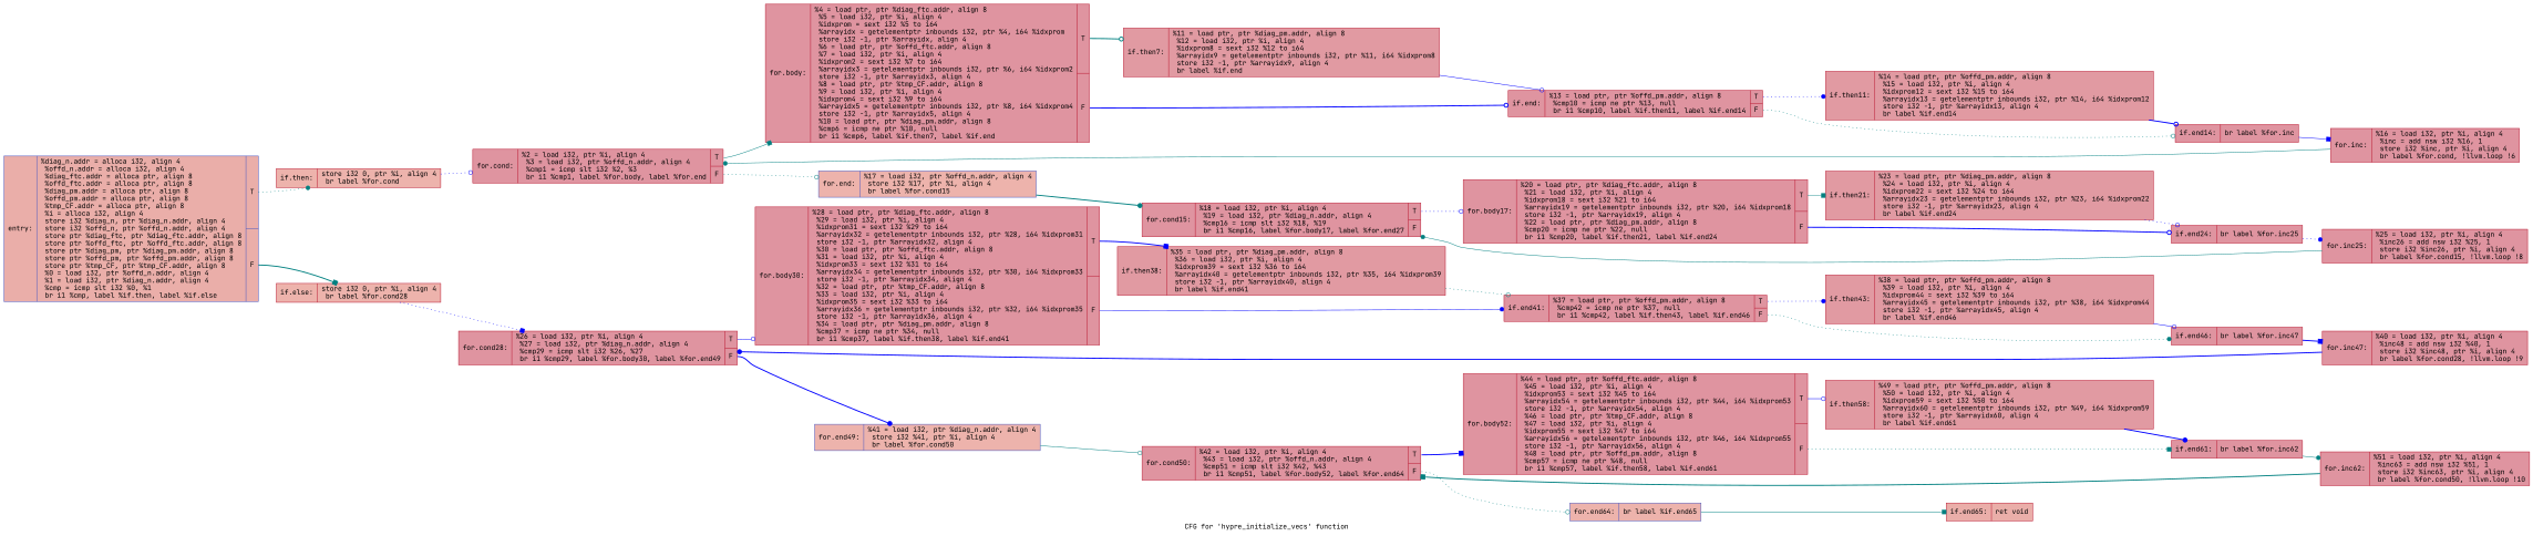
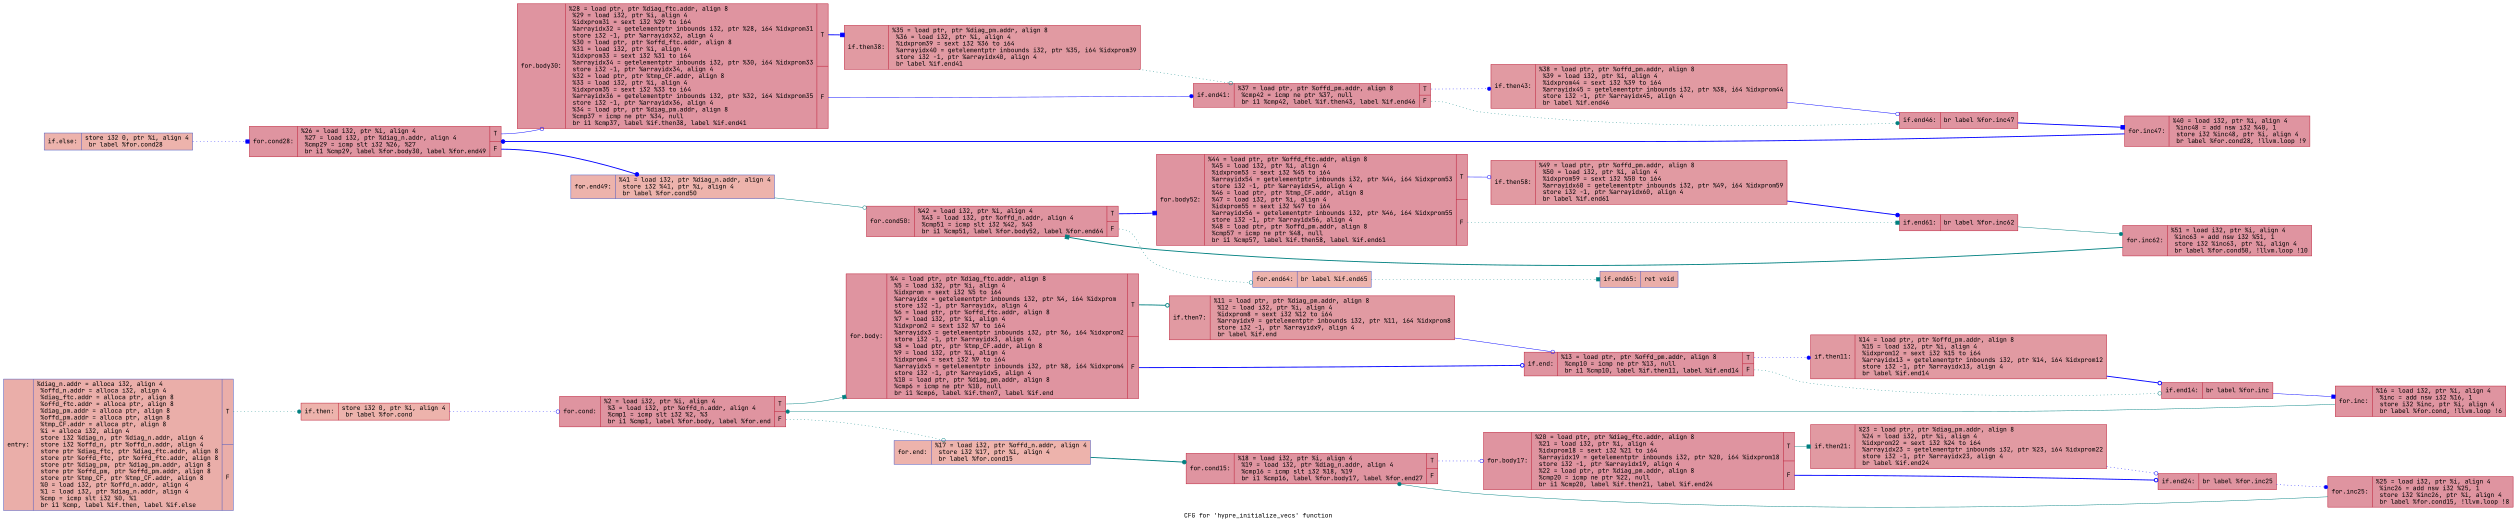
  digraph {
    fontname="JetBrains Mono"
    label="CFG for 'hypre_initialize_vecs' function"
    rankdir=LR
    node [color="#b70d28ff" fillcolor="#b70d2870" fontname="JetBrains Mono" shape=record style=filled]
    edge [arrowhead=odot color=blue fontname="JetBrains Mono" style=dotted]
    n1 [color="#3d50c3ff" fillcolor="#d0473d70" label="{entry:\l|  %diag_n.addr = alloca i32, align 4\l  %offd_n.addr = alloca i32, align 4\l  %diag_ftc.addr = alloca ptr, align 8\l  %offd_ftc.addr = alloca ptr, align 8\l  %diag_pm.addr = alloca ptr, align 8\l  %offd_pm.addr = alloca ptr, align 8\l  %tmp_CF.addr = alloca ptr, align 8\l  %i = alloca i32, align 4\l  store i32 %diag_n, ptr %diag_n.addr, align 4\l  store i32 %offd_n, ptr %offd_n.addr, align 4\l  store ptr %diag_ftc, ptr %diag_ftc.addr, align 8\l  store ptr %offd_ftc, ptr %offd_ftc.addr, align 8\l  store ptr %diag_pm, ptr %diag_pm.addr, align 8\l  store ptr %offd_pm, ptr %offd_pm.addr, align 8\l  store ptr %tmp_CF, ptr %tmp_CF.addr, align 8\l  %0 = load i32, ptr %offd_n.addr, align 4\l  %1 = load i32, ptr %diag_n.addr, align 4\l  %cmp = icmp slt i32 %0, %1\l  br i1 %cmp, label %if.then, label %if.else\l|{<s0>T|<s1>F}}"]
    n2 [fillcolor="#d6524470" label="{if.then:\l|  store i32 0, ptr %i, align 4\l  br label %for.cond\l}"]
-   n3 [fillcolor="#d6524470" label="{if.else:\l|  store i32 0, ptr %i, align 4\l  br label %for.cond28\l}"]
+   n3 [color="#3d50c3ff" fillcolor="#d6524470" label="{if.else:\l|  store i32 0, ptr %i, align 4\l  br label %for.cond28\l}"]
    n4 [label="{for.cond:\l|  %2 = load i32, ptr %i, align 4\l  %3 = load i32, ptr %offd_n.addr, align 4\l  %cmp1 = icmp slt i32 %2, %3\l  br i1 %cmp1, label %for.body, label %for.end\l|{<s0>T|<s1>F}}"]
    n5 [label="{for.cond28:\l|  %26 = load i32, ptr %i, align 4\l  %27 = load i32, ptr %diag_n.addr, align 4\l  %cmp29 = icmp slt i32 %26, %27\l  br i1 %cmp29, label %for.body30, label %for.end49\l|{<s0>T|<s1>F}}"]
    n6 [label="{for.body:\l|  %4 = load ptr, ptr %diag_ftc.addr, align 8\l  %5 = load i32, ptr %i, align 4\l  %idxprom = sext i32 %5 to i64\l  %arrayidx = getelementptr inbounds i32, ptr %4, i64 %idxprom\l  store i32 -1, ptr %arrayidx, align 4\l  %6 = load ptr, ptr %offd_ftc.addr, align 8\l  %7 = load i32, ptr %i, align 4\l  %idxprom2 = sext i32 %7 to i64\l  %arrayidx3 = getelementptr inbounds i32, ptr %6, i64 %idxprom2\l  store i32 -1, ptr %arrayidx3, align 4\l  %8 = load ptr, ptr %tmp_CF.addr, align 8\l  %9 = load i32, ptr %i, align 4\l  %idxprom4 = sext i32 %9 to i64\l  %arrayidx5 = getelementptr inbounds i32, ptr %8, i64 %idxprom4\l  store i32 -1, ptr %arrayidx5, align 4\l  %10 = load ptr, ptr %diag_pm.addr, align 8\l  %cmp6 = icmp ne ptr %10, null\l  br i1 %cmp6, label %if.then7, label %if.end\l|{<s0>T|<s1>F}}"]
    n7 [color="#3d50c3ff" fillcolor="#d6524470" label="{for.end:\l|  %17 = load i32, ptr %offd_n.addr, align 4\l  store i32 %17, ptr %i, align 4\l  br label %for.cond15\l}"]
    n8 [label="{for.body30:\l|  %28 = load ptr, ptr %diag_ftc.addr, align 8\l  %29 = load i32, ptr %i, align 4\l  %idxprom31 = sext i32 %29 to i64\l  %arrayidx32 = getelementptr inbounds i32, ptr %28, i64 %idxprom31\l  store i32 -1, ptr %arrayidx32, align 4\l  %30 = load ptr, ptr %offd_ftc.addr, align 8\l  %31 = load i32, ptr %i, align 4\l  %idxprom33 = sext i32 %31 to i64\l  %arrayidx34 = getelementptr inbounds i32, ptr %30, i64 %idxprom33\l  store i32 -1, ptr %arrayidx34, align 4\l  %32 = load ptr, ptr %tmp_CF.addr, align 8\l  %33 = load i32, ptr %i, align 4\l  %idxprom35 = sext i32 %33 to i64\l  %arrayidx36 = getelementptr inbounds i32, ptr %32, i64 %idxprom35\l  store i32 -1, ptr %arrayidx36, align 4\l  %34 = load ptr, ptr %diag_pm.addr, align 8\l  %cmp37 = icmp ne ptr %34, null\l  br i1 %cmp37, label %if.then38, label %if.end41\l|{<s0>T|<s1>F}}"]
    n9 [color="#3d50c3ff" fillcolor="#d6524470" label="{for.end49:\l|  %41 = load i32, ptr %diag_n.addr, align 4\l  store i32 %41, ptr %i, align 4\l  br label %for.cond50\l}"]
    n10 [fillcolor="#bb1b2c70" label="{if.then7:\l|  %11 = load ptr, ptr %diag_pm.addr, align 8\l  %12 = load i32, ptr %i, align 4\l  %idxprom8 = sext i32 %12 to i64\l  %arrayidx9 = getelementptr inbounds i32, ptr %11, i64 %idxprom8\l  store i32 -1, ptr %arrayidx9, align 4\l  br label %if.end\l}"]
    n11 [label="{if.end:\l|  %13 = load ptr, ptr %offd_pm.addr, align 8\l  %cmp10 = icmp ne ptr %13, null\l  br i1 %cmp10, label %if.then11, label %if.end14\l|{<s0>T|<s1>F}}"]
    n12 [label="{for.cond15:\l|  %18 = load i32, ptr %i, align 4\l  %19 = load i32, ptr %diag_n.addr, align 4\l  %cmp16 = icmp slt i32 %18, %19\l  br i1 %cmp16, label %for.body17, label %for.end27\l|{<s0>T|<s1>F}}"]
    n13 [fillcolor="#bb1b2c70" label="{if.then11:\l|  %14 = load ptr, ptr %offd_pm.addr, align 8\l  %15 = load i32, ptr %i, align 4\l  %idxprom12 = sext i32 %15 to i64\l  %arrayidx13 = getelementptr inbounds i32, ptr %14, i64 %idxprom12\l  store i32 -1, ptr %arrayidx13, align 4\l  br label %if.end14\l}"]
    n14 [label="{if.end14:\l|  br label %for.inc\l}"]
    n15 [label="{for.body17:\l|  %20 = load ptr, ptr %diag_ftc.addr, align 8\l  %21 = load i32, ptr %i, align 4\l  %idxprom18 = sext i32 %21 to i64\l  %arrayidx19 = getelementptr inbounds i32, ptr %20, i64 %idxprom18\l  store i32 -1, ptr %arrayidx19, align 4\l  %22 = load ptr, ptr %diag_pm.addr, align 8\l  %cmp20 = icmp ne ptr %22, null\l  br i1 %cmp20, label %if.then21, label %if.end24\l|{<s0>T|<s1>F}}"]
    n16 [label="{for.inc:\l|  %16 = load i32, ptr %i, align 4\l  %inc = add nsw i32 %16, 1\l  store i32 %inc, ptr %i, align 4\l  br label %for.cond, !llvm.loop !6\l}"]
    n17 [fillcolor="#bb1b2c70" label="{if.then21:\l|  %23 = load ptr, ptr %diag_pm.addr, align 8\l  %24 = load i32, ptr %i, align 4\l  %idxprom22 = sext i32 %24 to i64\l  %arrayidx23 = getelementptr inbounds i32, ptr %23, i64 %idxprom22\l  store i32 -1, ptr %arrayidx23, align 4\l  br label %if.end24\l}"]
    n18 [label="{if.end24:\l|  br label %for.inc25\l}"]
    n19 [label="{for.inc25:\l|  %25 = load i32, ptr %i, align 4\l  %inc26 = add nsw i32 %25, 1\l  store i32 %inc26, ptr %i, align 4\l  br label %for.cond15, !llvm.loop !8\l}"]
-   n20 [fillcolor="#d0473d70" label="{if.end65:\l|  ret void\l}"]
+   n20 [color="#3d50c3ff" fillcolor="#d0473d70" label="{if.end65:\l|  ret void\l}"]
    n21 [fillcolor="#bb1b2c70" label="{if.then38:\l|  %35 = load ptr, ptr %diag_pm.addr, align 8\l  %36 = load i32, ptr %i, align 4\l  %idxprom39 = sext i32 %36 to i64\l  %arrayidx40 = getelementptr inbounds i32, ptr %35, i64 %idxprom39\l  store i32 -1, ptr %arrayidx40, align 4\l  br label %if.end41\l}"]
    n22 [label="{if.end41:\l|  %37 = load ptr, ptr %offd_pm.addr, align 8\l  %cmp42 = icmp ne ptr %37, null\l  br i1 %cmp42, label %if.then43, label %if.end46\l|{<s0>T|<s1>F}}"]
    n23 [label="{for.cond50:\l|  %42 = load i32, ptr %i, align 4\l  %43 = load i32, ptr %offd_n.addr, align 4\l  %cmp51 = icmp slt i32 %42, %43\l  br i1 %cmp51, label %for.body52, label %for.end64\l|{<s0>T|<s1>F}}"]
    n24 [fillcolor="#bb1b2c70" label="{if.then43:\l|  %38 = load ptr, ptr %offd_pm.addr, align 8\l  %39 = load i32, ptr %i, align 4\l  %idxprom44 = sext i32 %39 to i64\l  %arrayidx45 = getelementptr inbounds i32, ptr %38, i64 %idxprom44\l  store i32 -1, ptr %arrayidx45, align 4\l  br label %if.end46\l}"]
    n25 [label="{if.end46:\l|  br label %for.inc47\l}"]
    n26 [label="{for.body52:\l|  %44 = load ptr, ptr %offd_ftc.addr, align 8\l  %45 = load i32, ptr %i, align 4\l  %idxprom53 = sext i32 %45 to i64\l  %arrayidx54 = getelementptr inbounds i32, ptr %44, i64 %idxprom53\l  store i32 -1, ptr %arrayidx54, align 4\l  %46 = load ptr, ptr %tmp_CF.addr, align 8\l  %47 = load i32, ptr %i, align 4\l  %idxprom55 = sext i32 %47 to i64\l  %arrayidx56 = getelementptr inbounds i32, ptr %46, i64 %idxprom55\l  store i32 -1, ptr %arrayidx56, align 4\l  %48 = load ptr, ptr %offd_pm.addr, align 8\l  %cmp57 = icmp ne ptr %48, null\l  br i1 %cmp57, label %if.then58, label %if.end61\l|{<s0>T|<s1>F}}"]
    n27 [color="#3d50c3ff" fillcolor="#d6524470" label="{for.end64:\l|  br label %if.end65\l}"]
    n28 [label="{for.inc47:\l|  %40 = load i32, ptr %i, align 4\l  %inc48 = add nsw i32 %40, 1\l  store i32 %inc48, ptr %i, align 4\l  br label %for.cond28, !llvm.loop !9\l}"]
    n29 [fillcolor="#bb1b2c70" label="{if.then58:\l|  %49 = load ptr, ptr %offd_pm.addr, align 8\l  %50 = load i32, ptr %i, align 4\l  %idxprom59 = sext i32 %50 to i64\l  %arrayidx60 = getelementptr inbounds i32, ptr %49, i64 %idxprom59\l  store i32 -1, ptr %arrayidx60, align 4\l  br label %if.end61\l}"]
    n30 [label="{if.end61:\l|  br label %for.inc62\l}"]
    n31 [label="{for.inc62:\l|  %51 = load i32, ptr %i, align 4\l  %inc63 = add nsw i32 %51, 1\l  store i32 %inc63, ptr %i, align 4\l  br label %for.cond50, !llvm.loop !10\l}"]
    n1 -> n2 [arrowhead=dot color=teal tailport=s0]
-   n1 -> n3 [arrowhead=box color=teal style=bold tailport=s1]
    n2 -> n4
    n3 -> n5 [arrowhead=box]
    n4 -> n6 [arrowhead=box color=teal style=solid tailport=s0]
    n4 -> n7 [color=teal tailport=s1]
    n5 -> n8 [style=solid tailport=s0]
    n5 -> n9 [arrowhead=dot style=bold tailport=s1]
    n6 -> n10 [color=teal style=bold tailport=s0]
    n6 -> n11 [style=bold tailport=s1]
    n7 -> n12 [arrowhead=dot color=teal style=bold]
    n8 -> n21 [arrowhead=box style=bold tailport=s0]
    n8 -> n22 [arrowhead=dot style=solid tailport=s1]
    n9 -> n23 [color=teal style=solid]
    n10 -> n11 [style=solid]
    n11 -> n13 [arrowhead=dot tailport=s0]
    n11 -> n14 [color=teal tailport=s1]
    n12 -> n15 [tailport=s0]
    n13 -> n14 [style=bold]
    n14 -> n16 [arrowhead=box style=solid]
    n15 -> n17 [arrowhead=box color=teal style=solid tailport=s0]
    n15 -> n18 [style=bold tailport=s1]
    n16 -> n4 [arrowhead=dot color=teal style=solid]
    n17 -> n18
    n18 -> n19 [arrowhead=dot]
    n19 -> n12 [arrowhead=dot color=teal style=solid]
    n21 -> n22 [color=teal]
    n22 -> n24 [arrowhead=dot tailport=s0]
    n22 -> n25 [arrowhead=dot color=teal tailport=s1]
    n23 -> n26 [arrowhead=box style=bold tailport=s0]
    n23 -> n27 [color=teal tailport=s1]
    n24 -> n25 [style=solid]
    n25 -> n28 [arrowhead=box style=bold]
    n26 -> n29 [style=solid tailport=s0]
    n26 -> n30 [arrowhead=box color=teal tailport=s1]
-   n27 -> n20 [arrowhead=box color=teal style=solid]
+   n27 -> n20 [arrowhead=box color=teal]
    n28 -> n5 [arrowhead=dot style=bold]
    n29 -> n30 [arrowhead=dot style=bold]
    n30 -> n31 [arrowhead=dot color=teal style=solid]
    n31 -> n23 [arrowhead=box color=teal style=bold]
  }
